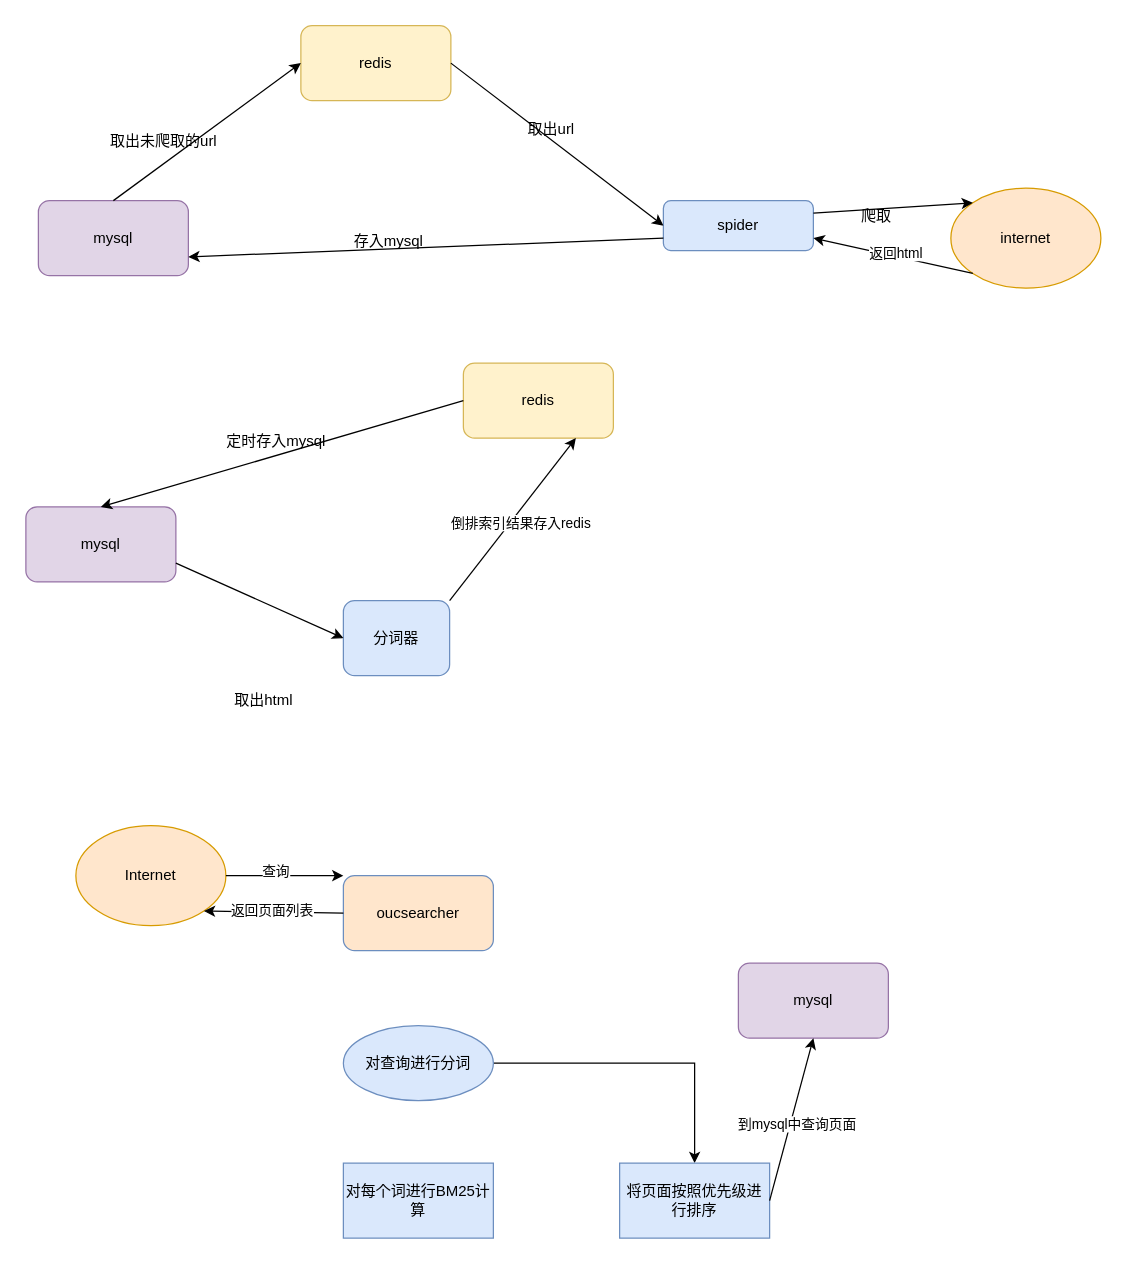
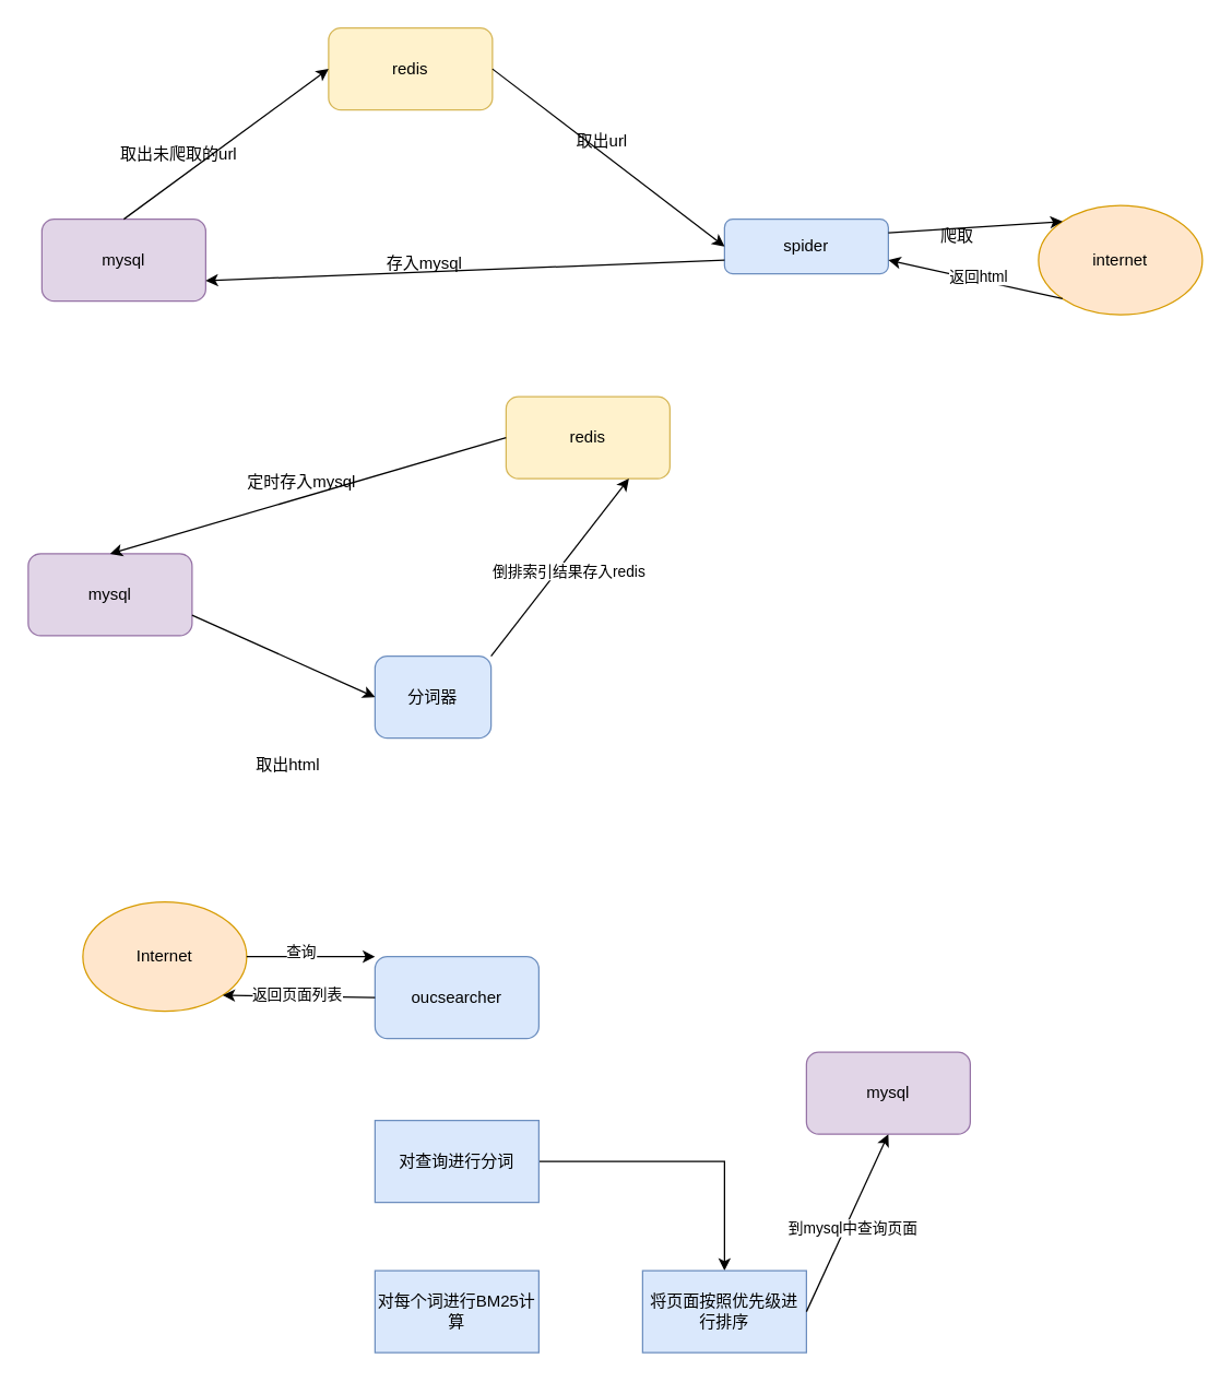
  <mxCell id="0" />
  <mxCell id="1" parent="0" />
  <mxCell id="2" value="redis" style="rounded=1;whiteSpace=wrap;html=1;fillColor=#fff2cc;strokeColor=#d6b656;" vertex="1" parent="1"><mxGeometry x="240" y="20" width="120" height="60" as="geometry" /></mxCell>
  <mxCell id="3" value="mysql" style="rounded=1;whiteSpace=wrap;html=1;fillColor=#e1d5e7;strokeColor=#9673a6;" vertex="1" parent="1"><mxGeometry x="30" y="160" width="120" height="60" as="geometry" /></mxCell>
  <mxCell id="4" value="" style="endArrow=classic;html=1;rounded=0;exitX=0.5;exitY=0;exitDx=0;exitDy=0;entryX=0;entryY=0.5;entryDx=0;entryDy=0;" edge="1" parent="1" source="3" target="2"><mxGeometry width="50" height="50" relative="1" as="geometry"><mxPoint x="310" y="180" as="sourcePoint" /><mxPoint x="240" y="90" as="targetPoint" /></mxGeometry></mxCell>
  <mxCell id="5" value="取出未爬取的url" style="text;html=1;align=center;verticalAlign=middle;resizable=0;points=[];autosize=1;strokeColor=none;fillColor=none;" vertex="1" parent="1"><mxGeometry x="75" y="98" width="110" height="30" as="geometry" /></mxCell>
  <mxCell id="6" value="spider" style="rounded=1;whiteSpace=wrap;html=1;fillColor=#dae8fc;strokeColor=#6c8ebf;" vertex="1" parent="1"><mxGeometry x="530" y="160" width="120" height="40" as="geometry" /></mxCell>
  <mxCell id="7" value="" style="endArrow=classic;html=1;rounded=0;exitX=1;exitY=0.5;exitDx=0;exitDy=0;entryX=0;entryY=0.5;entryDx=0;entryDy=0;" edge="1" parent="1" source="2" target="6"><mxGeometry width="50" height="50" relative="1" as="geometry"><mxPoint x="480" y="260" as="sourcePoint" /><mxPoint x="530" y="210" as="targetPoint" /></mxGeometry></mxCell>
  <mxCell id="8" value="取出url" style="text;html=1;align=center;verticalAlign=middle;resizable=0;points=[];autosize=1;strokeColor=none;fillColor=none;" vertex="1" parent="1"><mxGeometry x="410" y="88" width="60" height="30" as="geometry" /></mxCell>
  <mxCell id="9" value="internet" style="ellipse;whiteSpace=wrap;html=1;fillColor=#ffe6cc;strokeColor=#d79b00;" vertex="1" parent="1"><mxGeometry x="760" y="150" width="120" height="80" as="geometry" /></mxCell>
  <mxCell id="10" value="" style="endArrow=classic;html=1;rounded=0;entryX=0;entryY=0;entryDx=0;entryDy=0;exitX=1;exitY=0.25;exitDx=0;exitDy=0;" edge="1" parent="1" source="6" target="9"><mxGeometry width="50" height="50" relative="1" as="geometry"><mxPoint x="430" y="300" as="sourcePoint" /><mxPoint x="480" y="250" as="targetPoint" /></mxGeometry></mxCell>
  <mxCell id="11" value="爬取" style="text;html=1;align=center;verticalAlign=middle;resizable=0;points=[];autosize=1;strokeColor=none;fillColor=none;" vertex="1" parent="1"><mxGeometry x="675" y="158" width="50" height="30" as="geometry" /></mxCell>
  <mxCell id="12" value="" style="endArrow=classic;html=1;rounded=0;exitX=0;exitY=1;exitDx=0;exitDy=0;entryX=1;entryY=0.75;entryDx=0;entryDy=0;" edge="1" parent="1" source="9" target="6"><mxGeometry width="50" height="50" relative="1" as="geometry"><mxPoint x="590" y="370" as="sourcePoint" /><mxPoint x="640" y="320" as="targetPoint" /></mxGeometry></mxCell>
  <mxCell id="13" value="返回html" style="edgeLabel;html=1;align=center;verticalAlign=middle;resizable=0;points=[];" vertex="1" connectable="0" parent="12"><mxGeometry x="-0.015" y="-3" relative="1" as="geometry"><mxPoint as="offset" /></mxGeometry></mxCell>
  <mxCell id="14" value="" style="endArrow=classic;html=1;rounded=0;exitX=0;exitY=0.75;exitDx=0;exitDy=0;entryX=1;entryY=0.75;entryDx=0;entryDy=0;" edge="1" parent="1" source="6" target="3"><mxGeometry width="50" height="50" relative="1" as="geometry"><mxPoint x="130" y="370" as="sourcePoint" /><mxPoint x="180" y="320" as="targetPoint" /></mxGeometry></mxCell>
  <mxCell id="15" value="存入mysql" style="text;html=1;align=center;verticalAlign=middle;resizable=0;points=[];autosize=1;strokeColor=none;fillColor=none;" vertex="1" parent="1"><mxGeometry x="270" y="178" width="80" height="30" as="geometry" /></mxCell>
  <mxCell id="16" value="mysql" style="rounded=1;whiteSpace=wrap;html=1;fillColor=#e1d5e7;strokeColor=#9673a6;" vertex="1" parent="1"><mxGeometry x="20" y="405" width="120" height="60" as="geometry" /></mxCell>
  <mxCell id="17" value="redis" style="rounded=1;whiteSpace=wrap;html=1;fillColor=#fff2cc;strokeColor=#d6b656;" vertex="1" parent="1"><mxGeometry x="370" y="290" width="120" height="60" as="geometry" /></mxCell>
  <mxCell id="18" value="取出html" style="text;html=1;align=center;verticalAlign=middle;resizable=0;points=[];autosize=1;strokeColor=none;fillColor=none;" vertex="1" parent="1"><mxGeometry x="175" y="545" width="70" height="30" as="geometry" /></mxCell>
  <mxCell id="19" value="分词器" style="rounded=1;whiteSpace=wrap;html=1;fillColor=#dae8fc;strokeColor=#6c8ebf;" vertex="1" parent="1"><mxGeometry x="274" y="480" width="85" height="60" as="geometry" /></mxCell>
  <mxCell id="20" value="" style="endArrow=classic;html=1;rounded=0;exitX=1;exitY=0.75;exitDx=0;exitDy=0;entryX=0;entryY=0.5;entryDx=0;entryDy=0;" edge="1" parent="1" source="16" target="19"><mxGeometry width="50" height="50" relative="1" as="geometry"><mxPoint x="390" y="430" as="sourcePoint" /><mxPoint x="440" y="380" as="targetPoint" /></mxGeometry></mxCell>
  <mxCell id="21" value="" style="endArrow=classic;html=1;rounded=0;entryX=0.75;entryY=1;entryDx=0;entryDy=0;exitX=1;exitY=0;exitDx=0;exitDy=0;" edge="1" parent="1" source="19" target="17"><mxGeometry width="50" height="50" relative="1" as="geometry"><mxPoint x="270" y="470" as="sourcePoint" /><mxPoint x="320" y="420" as="targetPoint" /></mxGeometry></mxCell>
  <mxCell id="22" value="倒排索引结果存入redis" style="edgeLabel;html=1;align=center;verticalAlign=middle;resizable=0;points=[];" vertex="1" connectable="0" parent="21"><mxGeometry x="0.025" y="-6" relative="1" as="geometry"><mxPoint as="offset" /></mxGeometry></mxCell>
  <mxCell id="23" value="" style="endArrow=classic;html=1;rounded=0;entryX=0.5;entryY=0;entryDx=0;entryDy=0;exitX=0;exitY=0.5;exitDx=0;exitDy=0;" edge="1" parent="1" source="17" target="16"><mxGeometry width="50" height="50" relative="1" as="geometry"><mxPoint x="390" y="430" as="sourcePoint" /><mxPoint x="440" y="380" as="targetPoint" /></mxGeometry></mxCell>
  <mxCell id="24" value="定时存入mysql" style="text;html=1;align=center;verticalAlign=middle;resizable=0;points=[];autosize=1;strokeColor=none;fillColor=none;" vertex="1" parent="1"><mxGeometry x="170" y="338" width="100" height="30" as="geometry" /></mxCell>
- <mxCell id="25" value="oucsearcher" style="rounded=1;whiteSpace=wrap;html=1;fillColor=#ffe6cc;strokeColor=#6c8ebf;" vertex="1" parent="1"><mxGeometry x="274" y="700" width="120" height="60" as="geometry" /></mxCell>
+ <mxCell id="25" value="oucsearcher" style="rounded=1;whiteSpace=wrap;html=1;fillColor=#dae8fc;strokeColor=#6c8ebf;" vertex="1" parent="1"><mxGeometry x="274" y="700" width="120" height="60" as="geometry" /></mxCell>
  <mxCell id="26" value="Internet" style="ellipse;whiteSpace=wrap;html=1;fillColor=#ffe6cc;strokeColor=#d79b00;" vertex="1" parent="1"><mxGeometry x="60" y="660" width="120" height="80" as="geometry" /></mxCell>
  <mxCell id="27" value="" style="endArrow=classic;html=1;rounded=0;entryX=0;entryY=0;entryDx=0;entryDy=0;exitX=1;exitY=0.5;exitDx=0;exitDy=0;" edge="1" parent="1" source="26" target="25"><mxGeometry width="50" height="50" relative="1" as="geometry"><mxPoint x="130" y="780" as="sourcePoint" /><mxPoint x="180" y="730" as="targetPoint" /></mxGeometry></mxCell>
  <mxCell id="28" value="查询" style="edgeLabel;html=1;align=center;verticalAlign=middle;resizable=0;points=[];" vertex="1" connectable="0" parent="27"><mxGeometry x="-0.169" y="4" relative="1" as="geometry"><mxPoint as="offset" /></mxGeometry></mxCell>
  <mxCell id="29" value="mysql" style="rounded=1;whiteSpace=wrap;html=1;fillColor=#e1d5e7;strokeColor=#9673a6;" vertex="1" parent="1"><mxGeometry x="590" y="770" width="120" height="60" as="geometry" /></mxCell>
  <mxCell id="30" value="" style="edgeStyle=orthogonalEdgeStyle;rounded=0;orthogonalLoop=1;jettySize=auto;html=1;" edge="1" parent="1" source="31" target="33"><mxGeometry relative="1" as="geometry" /></mxCell>
- <mxCell id="31" value="对查询进行分词" style="ellipse;whiteSpace=wrap;html=1;fillColor=#dae8fc;strokeColor=#6c8ebf;" vertex="1" parent="1"><mxGeometry x="274" y="820" width="120" height="60" as="geometry" /></mxCell>
+ <mxCell id="31" value="对查询进行分词" style="rounded=0;whiteSpace=wrap;html=1;fillColor=#dae8fc;strokeColor=#6c8ebf;" vertex="1" parent="1"><mxGeometry x="274" y="820" width="120" height="60" as="geometry" /></mxCell>
  <mxCell id="32" value="对每个词进行BM25计算" style="rounded=0;whiteSpace=wrap;html=1;fillColor=#dae8fc;strokeColor=#6c8ebf;" vertex="1" parent="1"><mxGeometry x="274" y="930" width="120" height="60" as="geometry" /></mxCell>
- <mxCell id="33" value="将页面按照优先级进行排序" style="rounded=0;whiteSpace=wrap;html=1;fillColor=#dae8fc;strokeColor=#6c8ebf;" vertex="1" parent="1"><mxGeometry x="495" y="930" width="120" height="60" as="geometry" /></mxCell>
+ <mxCell id="33" value="将页面按照优先级进行排序" style="rounded=0;whiteSpace=wrap;html=1;fillColor=#dae8fc;strokeColor=#6c8ebf;" vertex="1" parent="1"><mxGeometry x="470" y="930" width="120" height="60" as="geometry" /></mxCell>
  <mxCell id="34" value="" style="endArrow=classic;html=1;rounded=0;entryX=0.5;entryY=1;entryDx=0;entryDy=0;exitX=1;exitY=0.5;exitDx=0;exitDy=0;" edge="1" parent="1" source="33" target="29"><mxGeometry width="50" height="50" relative="1" as="geometry"><mxPoint x="400" y="910" as="sourcePoint" /><mxPoint x="450" y="860" as="targetPoint" /></mxGeometry></mxCell>
  <mxCell id="35" value="到mysql中查询页面" style="edgeLabel;html=1;align=center;verticalAlign=middle;resizable=0;points=[];" vertex="1" connectable="0" parent="34"><mxGeometry x="-0.027" y="-5" relative="1" as="geometry"><mxPoint as="offset" /></mxGeometry></mxCell>
  <mxCell id="36" value="" style="endArrow=classic;html=1;rounded=0;entryX=1;entryY=1;entryDx=0;entryDy=0;exitX=0;exitY=0.5;exitDx=0;exitDy=0;" edge="1" parent="1" source="25" target="26"><mxGeometry width="50" height="50" relative="1" as="geometry"><mxPoint x="400" y="880" as="sourcePoint" /><mxPoint x="450" y="830" as="targetPoint" /></mxGeometry></mxCell>
  <mxCell id="37" value="返回页面列表" style="edgeLabel;html=1;align=center;verticalAlign=middle;resizable=0;points=[];" vertex="1" connectable="0" parent="36"><mxGeometry x="0.04" y="-2" relative="1" as="geometry"><mxPoint as="offset" /></mxGeometry></mxCell>
